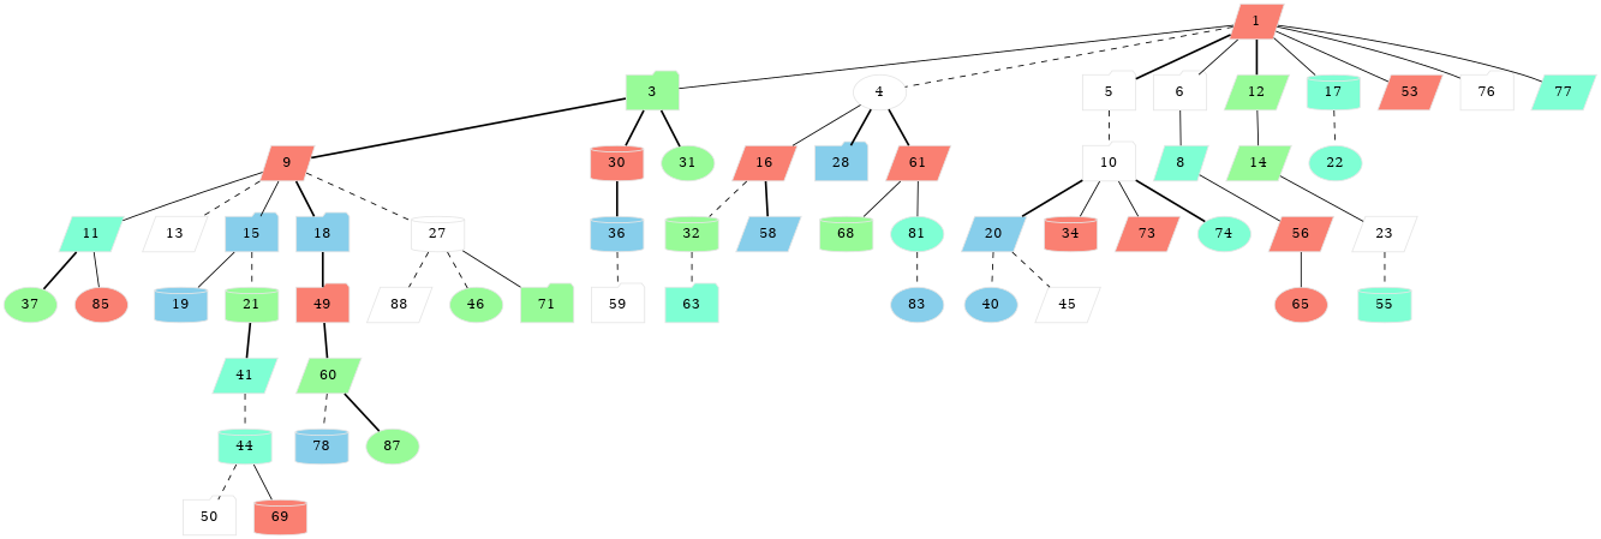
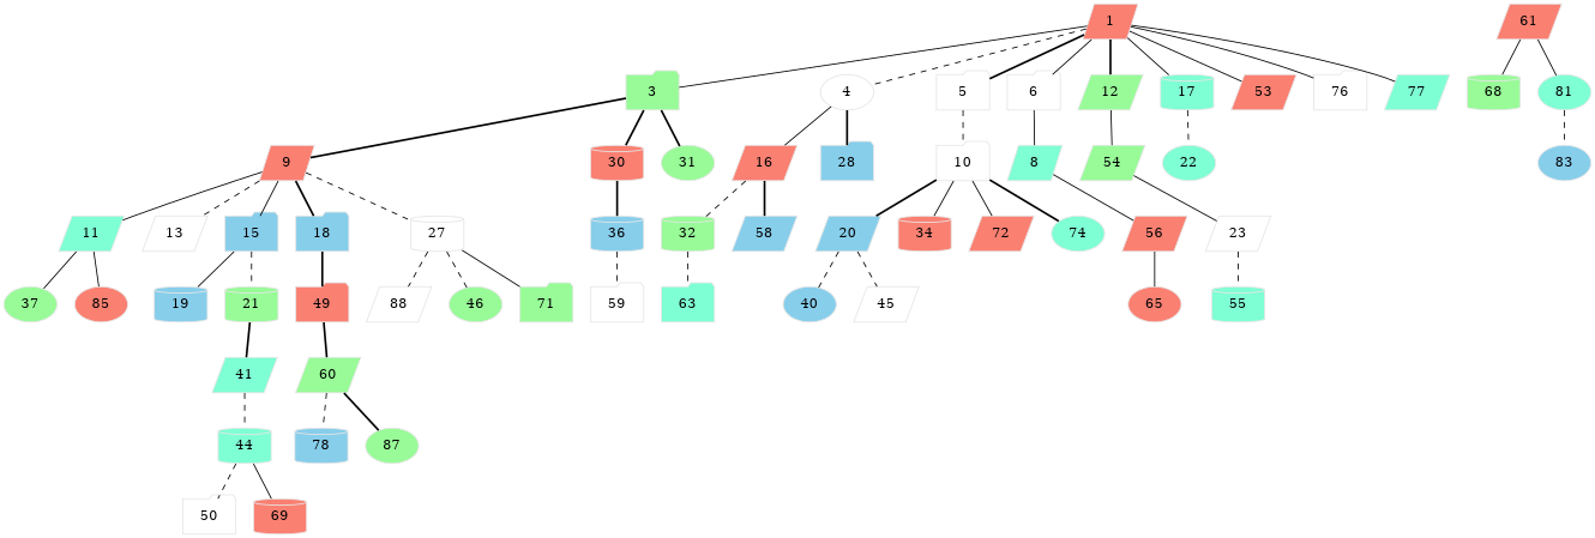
  graph {
    node [color=gray90 fillcolor=salmon shape=parallelogram style=filled]
    edge [style=solid]
    1 [super="+2"]
    3 [fillcolor=palegreen shape=folder super="+25"]
    4 [fillcolor=white shape=ellipse super="+7"]
    5 [fillcolor=white shape=folder]
    6 [fillcolor=white shape=folder super="+35"]
    12 [fillcolor=palegreen super="+43"]
    17 [fillcolor=aquamarine shape=cylinder]
    53
    76 [fillcolor=white shape=folder]
    77 [fillcolor=aquamarine]
    9 [super="+51"]
    30 [shape=cylinder super="+33"]
    31 [fillcolor=palegreen shape=ellipse]
    16 [super="+26"]
    28 [fillcolor=skyblue shape=folder]
    61
    10 [fillcolor=white shape=folder super="+34"]
    8 [fillcolor=aquamarine super="+79"]
-   14 [fillcolor=palegreen super="+67"]
+   14 [fillcolor=palegreen super="+67" label=54]
    22 [fillcolor=aquamarine shape=ellipse]
    11 [fillcolor=aquamarine super="+39"]
    13 [fillcolor=white]
    15 [fillcolor=skyblue shape=folder super="+47"]
    18 [fillcolor=skyblue shape=folder super="+52"]
    27 [fillcolor=white shape=cylinder super="+73"]
    36 [fillcolor=skyblue shape=cylinder super="+42"]
    32 [fillcolor=palegreen shape=cylinder super="+48"]
    n28 [fillcolor=skyblue label=58]
    68 [fillcolor=palegreen shape=cylinder]
    81 [fillcolor=aquamarine shape=ellipse super="+84"]
    20 [fillcolor=skyblue]
    n32 [label=34 shape=cylinder super="+62"]
-   72 [label=73]
+   72
    74 [fillcolor=aquamarine shape=ellipse]
    56
    65 [shape=ellipse super="+82"]
    37 [fillcolor=palegreen shape=ellipse]
    85 [shape=ellipse]
    19 [fillcolor=skyblue shape=cylinder super="+29"]
    21 [fillcolor=palegreen shape=cylinder]
    49 [shape=folder]
    n42 [fillcolor=white label=88]
    46 [fillcolor=palegreen shape=ellipse super="+58"]
    71 [fillcolor=palegreen shape=folder]
    40 [fillcolor=skyblue shape=ellipse super="+70"]
    45 [fillcolor=white super="+66"]
    23 [fillcolor=white super="+75"]
    55 [fillcolor=aquamarine shape=cylinder]
    41 [fillcolor=aquamarine super="+86"]
    63 [fillcolor=aquamarine shape=folder]
    60 [fillcolor=palegreen super="+64"]
    44 [fillcolor=aquamarine shape=cylinder super="+54"]
    59 [fillcolor=white shape=folder]
    50 [fillcolor=white shape=folder super="+80"]
    69 [shape=cylinder]
    78 [fillcolor=skyblue shape=cylinder]
    87 [fillcolor=palegreen shape=ellipse]
    83 [fillcolor=skyblue shape=ellipse]
    1 -- 3
    1 -- 4 [style=dashed]
    1 -- 5 [style=bold]
    1 -- 6
    1 -- 12 [style=bold]
    1 -- 17
    1 -- 53
    1 -- 76
    1 -- 77
    3 -- 9 [style=bold]
    3 -- 30 [style=bold]
    3 -- 31 [style=bold]
    4 -- 16
    4 -- 28 [style=bold]
-   4 -- 61 [style=bold]
    5 -- 10 [style=dashed]
    6 -- 8
    12 -- 14
    17 -- 22 [style=dashed]
    9 -- 11
    9 -- 13 [style=dashed]
    9 -- 15
    9 -- 18 [style=bold]
    9 -- 27 [style=dashed]
    30 -- 36 [style=bold]
    16 -- 32 [style=dashed]
    16 -- n28 [style=bold]
    61 -- 68
    61 -- 81
    10 -- 20 [style=bold]
    10 -- n32
    10 -- 72
    10 -- 74 [style=bold]
    8 -- 56
    14 -- 23
-   11 -- 37 [style=bold]
+   11 -- 37
    11 -- 85
    15 -- 19
    15 -- 21 [style=dashed]
    18 -- 49 [style=bold]
    27 -- n42 [style=dashed]
    27 -- 46 [style=dashed]
    27 -- 71
    36 -- 59 [style=dashed]
    32 -- 63 [style=dashed]
    81 -- 83 [style=dashed]
    20 -- 40 [style=dashed]
    20 -- 45 [style=dashed]
    56 -- 65
    21 -- 41 [style=bold]
    49 -- 60 [style=bold]
    23 -- 55 [style=dashed]
    41 -- 44 [style=dashed]
    60 -- 78 [style=dashed]
    60 -- 87 [style=bold]
    44 -- 50 [style=dashed]
    44 -- 69
  }
